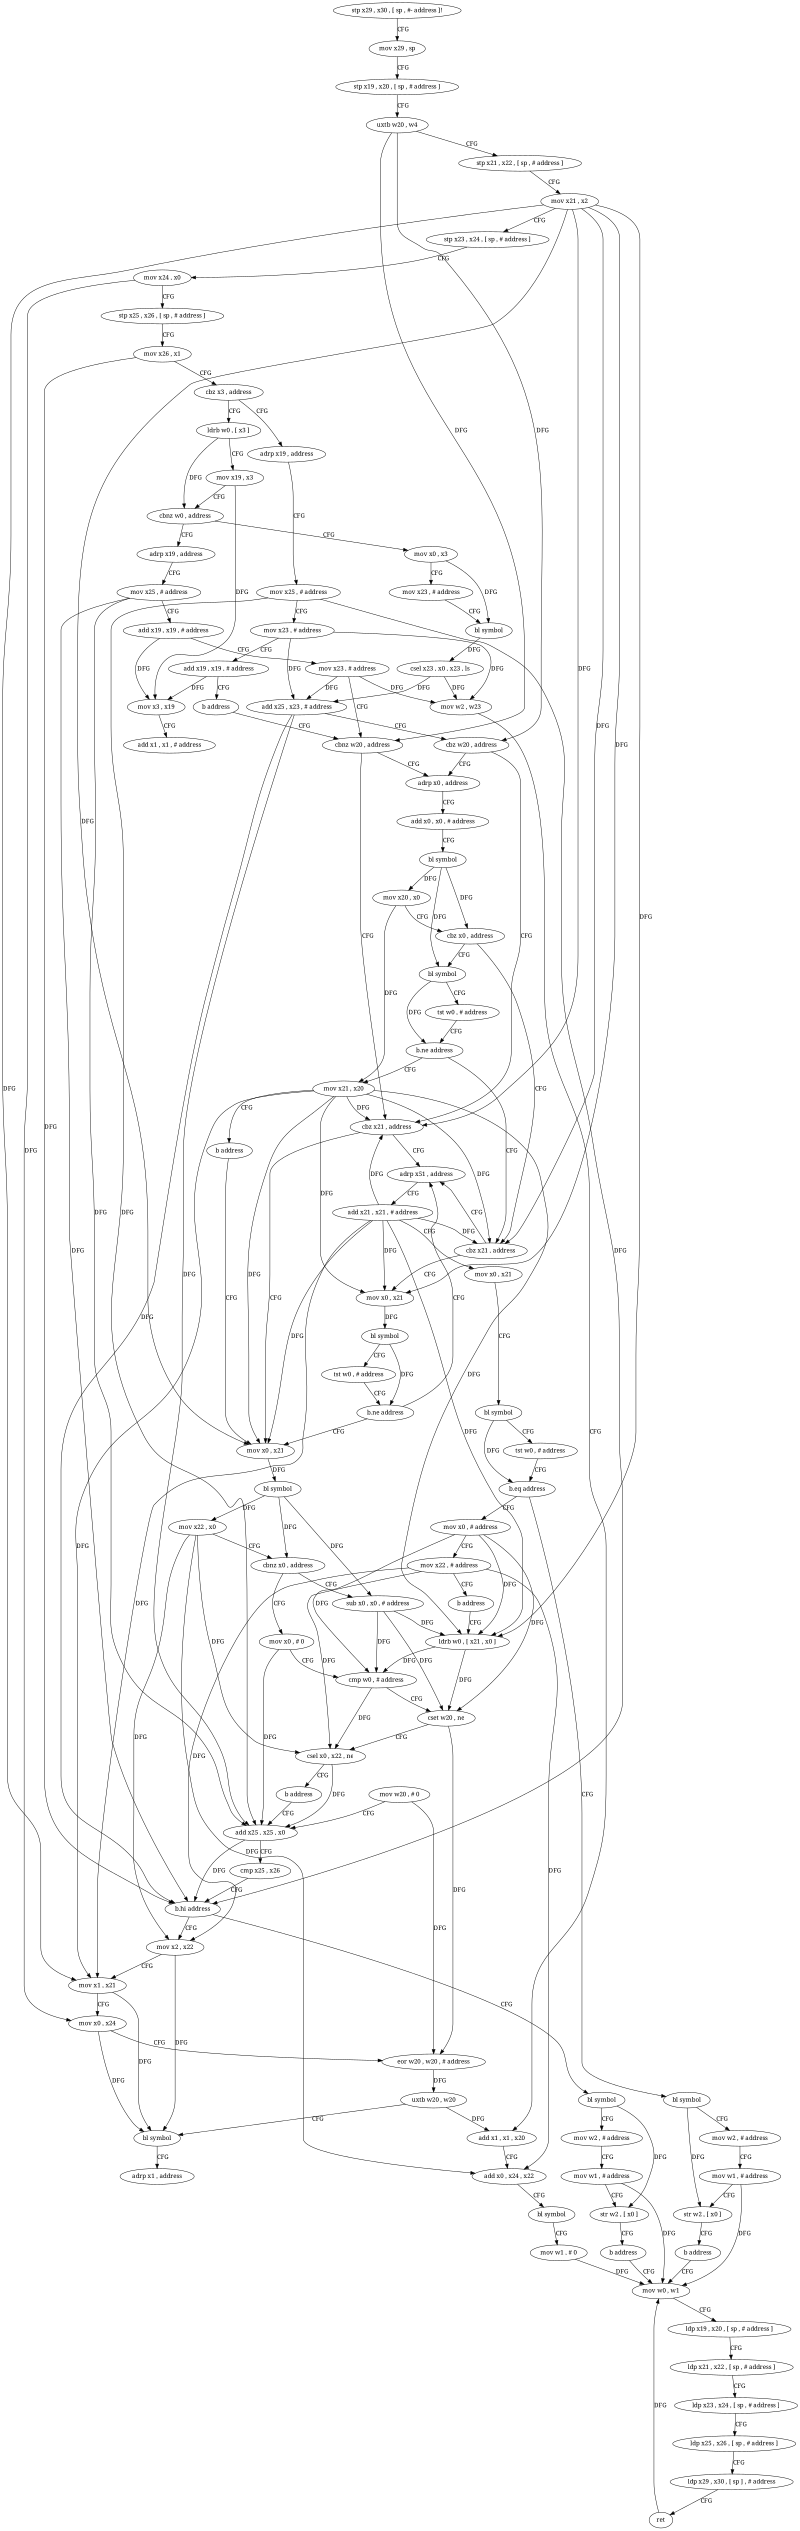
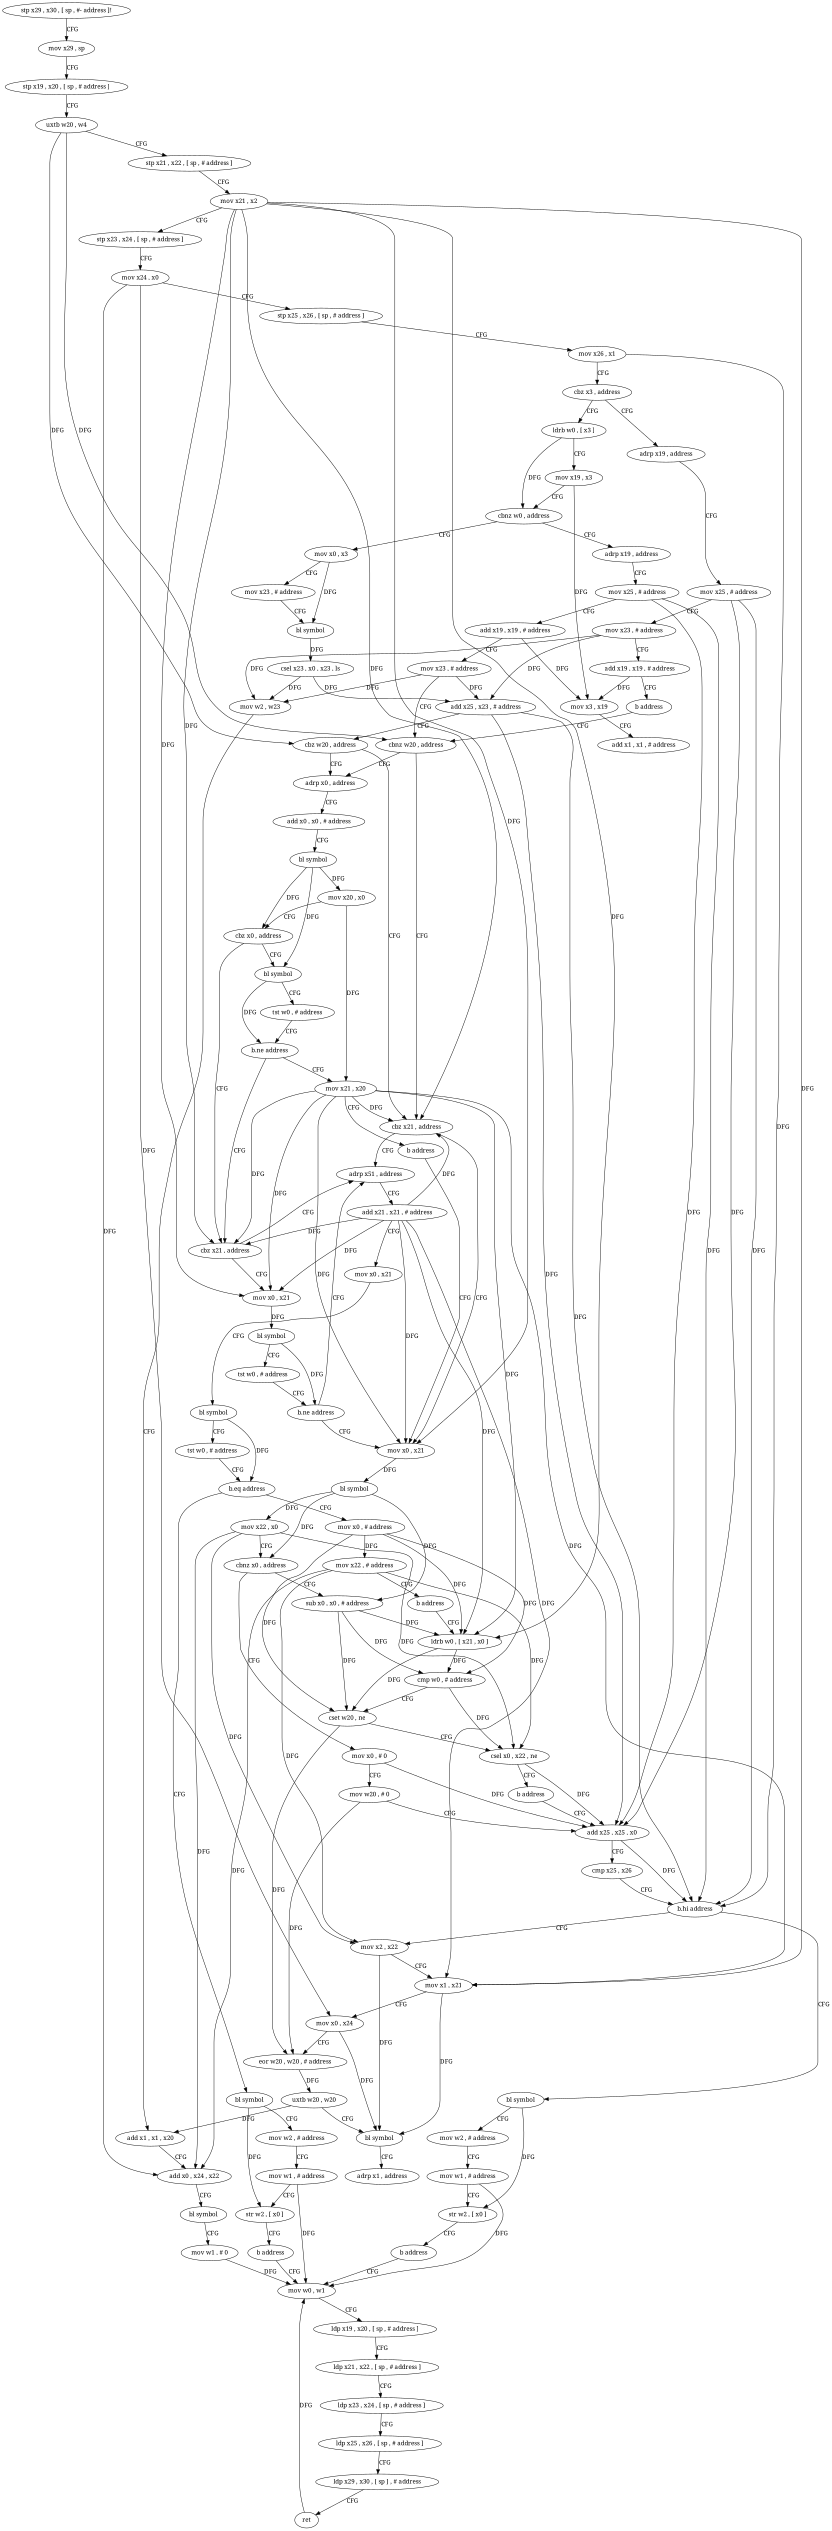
  digraph {
    fontname="Noto Serif"
    node [fontname="Noto Serif"]
    edge [fontname="Noto Serif"]
    n1 [label="stp x29 , x30 , [ sp , #- address ]!"]
    n2 [label="mov x29 , sp"]
    n3 [label="stp x19 , x20 , [ sp , # address ]"]
    n4 [label="uxtb w20 , w4"]
    n5 [label="stp x21 , x22 , [ sp , # address ]"]
    n6 [label="cbnz w20 , address"]
    n7 [label="cbz w20 , address"]
    n8 [label="mov x21 , x2"]
    n9 [label="cbz x21 , address"]
    n10 [label="adrp x0 , address"]
    n11 [label="stp x23 , x24 , [ sp , # address ]"]
    n12 [label="cbz x21 , address"]
    n13 [label="mov x0 , x21"]
    n14 [label="mov x0 , x21"]
    n15 [label="ldrb w0 , [ x21 , x0 ]"]
    n16 [label="mov x1 , x21"]
    n17 [label="mov x24 , x0"]
    n18 [label="adrp x51 , address"]
    n19 [label="bl symbol"]
    n20 [label="bl symbol"]
    n21 [label="cmp w0 , # address"]
    n22 [label="cset w20 , ne"]
    n23 [label="mov x0 , x24"]
    n24 [label="bl symbol"]
    n25 [label="stp x25 , x26 , [ sp , # address ]"]
    n26 [label="add x0 , x24 , x22"]
    n27 [label="mov x26 , x1"]
    n28 [label="eor w20 , w20 , # address"]
    n29 [label="bl symbol"]
    n30 [label="cbz x3 , address"]
    n31 [label="b.hi address"]
    n32 [label="adrp x19 , address"]
    n33 [label="ldrb w0 , [ x3 ]"]
    n34 [label="mov x2 , x22"]
    n35 [label="bl symbol"]
    n36 [label="mov x25 , # address"]
    n37 [label="mov x19 , x3"]
    n38 [label="cbnz w0 , address"]
    n39 [label="mov x23 , # address"]
    n40 [label="add x25 , x25 , x0"]
    n41 [label="mov x3 , x19"]
    n42 [label="mov x0 , x3"]
    n43 [label="adrp x19 , address"]
    n44 [label="add x19 , x19 , # address"]
    n45 [label="add x25 , x23 , # address"]
    n46 [label="mov w2 , w23"]
    n47 [label="cmp x25 , x26"]
    n48 [label="b address"]
    n49 [label="add x1 , x1 , x20"]
    n50 [label="add x1 , x1 , # address"]
    n51 [label="add x0 , x0 , # address"]
    n52 [label="mov x23 , # address"]
    n53 [label="bl symbol"]
    n54 [label="mov x25 , # address"]
    n55 [label="csel x23 , x0 , x23 , ls"]
    n56 [label="add x19 , x19 , # address"]
    n57 [label="bl symbol"]
    n58 [label="add x21 , x21 , # address"]
    n59 [label="mov x23 , # address"]
    n60 [label="mov x20 , x0"]
    n61 [label="cbz x0 , address"]
    n62 [label="bl symbol"]
    n63 [label="mov x21 , x20"]
    n64 [label="tst w0 , # address"]
    n65 [label="b.ne address"]
    n66 [label="b address"]
    n67 [label="mov x0 , x21"]
    n68 [label="mov x22 , x0"]
    n69 [label="cbnz x0 , address"]
    n70 [label="sub x0 , x0 , # address"]
    n71 [label="tst w0 , # address"]
    n72 [label="b.ne address"]
    n73 [label="bl symbol"]
    n74 [label="tst w0 , # address"]
    n75 [label="b.eq address"]
    n76 [label="bl symbol"]
    n77 [label="mov x0 , # address"]
    n78 [label="mov w2 , # address"]
    n79 [label="str w2 , [ x0 ]"]
    n80 [label="mov x22 , # address"]
    n81 [label="mov w1 , # address"]
    n82 [label="b address"]
    n83 [label="csel x0 , x22 , ne"]
    n84 [label="b address"]
    n85 [label="mov x0 , # 0"]
    n86 [label="b address"]
    n87 [label="mov w20 , # 0"]
    n88 [label="mov w0 , w1"]
    n89 [label="ldp x19 , x20 , [ sp , # address ]"]
    n90 [label="ldp x21 , x22 , [ sp , # address ]"]
    n91 [label=ret]
    n92 [label="uxtb w20 , w20"]
    n93 [label="ldp x23 , x24 , [ sp , # address ]"]
    n94 [label="ldp x25 , x26 , [ sp , # address ]"]
    n95 [label="ldp x29 , x30 , [ sp ] , # address"]
    n96 [label="mov w2 , # address"]
    n97 [label="str w2 , [ x0 ]"]
    n98 [label="mov w1 , # address"]
    n99 [label="b address"]
    n100 [label="adrp x1 , address"]
    n101 [label="mov w1 , # 0"]
    n1 -> n2 [label=CFG]
    n2 -> n3 [label=CFG]
    n3 -> n4 [label=CFG]
    n4 -> n5 [label=CFG]
    n4 -> n6 [label=DFG]
    n4 -> n7 [label=DFG]
    n5 -> n8 [label=CFG]
    n6 -> n9 [label=CFG]
    n6 -> n10 [label=CFG]
    n7 -> n9 [label=CFG]
    n7 -> n10 [label=CFG]
    n8 -> n9 [label=DFG]
    n8 -> n11 [label=CFG]
    n8 -> n12 [label=DFG]
    n8 -> n13 [label=DFG]
    n8 -> n14 [label=DFG]
    n8 -> n15 [label=DFG]
    n8 -> n16 [label=DFG]
    n9 -> n13 [label=CFG]
    n9 -> n18 [label=CFG]
    n10 -> n51 [label=CFG]
    n11 -> n17 [label=CFG]
    n12 -> n14 [label=CFG]
    n12 -> n18 [label=CFG]
    n13 -> n19 [label=DFG]
    n14 -> n20 [label=DFG]
    n15 -> n21 [label=DFG]
    n15 -> n22 [label=DFG]
    n16 -> n23 [label=CFG]
    n16 -> n24 [label=DFG]
    n17 -> n23 [label=DFG]
    n17 -> n25 [label=CFG]
+   n17 -> n26 [label=DFG]
    n18 -> n58 [label=CFG]
    n19 -> n68 [label=DFG]
    n19 -> n69 [label=DFG]
    n19 -> n70 [label=DFG]
    n20 -> n71 [label=CFG]
    n20 -> n72 [label=DFG]
    n21 -> n22 [label=CFG]
    n21 -> n83 [label=DFG]
    n22 -> n28 [label=DFG]
    n22 -> n83 [label=CFG]
    n23 -> n24 [label=DFG]
    n23 -> n28 [label=CFG]
    n24 -> n100 [label=CFG]
    n25 -> n27 [label=CFG]
    n26 -> n29 [label=CFG]
    n27 -> n30 [label=CFG]
    n27 -> n31 [label=DFG]
    n28 -> n92 [label=DFG]
    n29 -> n101 [label=CFG]
    n30 -> n32 [label=CFG]
    n30 -> n33 [label=CFG]
    n31 -> n34 [label=CFG]
    n31 -> n35 [label=CFG]
    n32 -> n36 [label=CFG]
    n33 -> n37 [label=CFG]
    n33 -> n38 [label=DFG]
    n34 -> n16 [label=CFG]
    n34 -> n24 [label=DFG]
    n35 -> n96 [label=CFG]
    n35 -> n97 [label=DFG]
    n36 -> n31 [label=DFG]
    n36 -> n39 [label=CFG]
    n36 -> n40 [label=DFG]
    n37 -> n38 [label=CFG]
    n37 -> n41 [label=DFG]
    n38 -> n42 [label=CFG]
    n38 -> n43 [label=CFG]
    n39 -> n44 [label=CFG]
    n39 -> n45 [label=DFG]
    n39 -> n46 [label=DFG]
    n40 -> n31 [label=DFG]
    n40 -> n47 [label=CFG]
    n41 -> n50 [label=CFG]
    n42 -> n52 [label=CFG]
    n42 -> n53 [label=DFG]
    n43 -> n54 [label=CFG]
    n44 -> n41 [label=DFG]
    n44 -> n48 [label=CFG]
    n45 -> n7 [label=CFG]
    n45 -> n31 [label=DFG]
    n45 -> n40 [label=DFG]
    n46 -> n49 [label=CFG]
    n47 -> n31 [label=CFG]
    n48 -> n6 [label=CFG]
    n49 -> n26 [label=CFG]
    n51 -> n57 [label=CFG]
    n52 -> n53 [label=CFG]
    n53 -> n55 [label=DFG]
    n54 -> n31 [label=DFG]
    n54 -> n40 [label=DFG]
    n54 -> n56 [label=CFG]
    n55 -> n45 [label=DFG]
    n55 -> n46 [label=DFG]
    n56 -> n41 [label=DFG]
    n56 -> n59 [label=CFG]
    n57 -> n60 [label=DFG]
    n57 -> n61 [label=DFG]
    n57 -> n62 [label=DFG]
    n58 -> n9 [label=DFG]
    n58 -> n12 [label=DFG]
    n58 -> n13 [label=DFG]
    n58 -> n14 [label=DFG]
    n58 -> n15 [label=DFG]
    n58 -> n16 [label=DFG]
    n58 -> n67 [label=CFG]
    n59 -> n6 [label=CFG]
    n59 -> n45 [label=DFG]
    n59 -> n46 [label=DFG]
    n60 -> n61 [label=CFG]
    n60 -> n63 [label=DFG]
    n61 -> n12 [label=CFG]
    n61 -> n62 [label=CFG]
    n62 -> n64 [label=CFG]
    n62 -> n65 [label=DFG]
    n63 -> n9 [label=DFG]
    n63 -> n12 [label=DFG]
    n63 -> n13 [label=DFG]
    n63 -> n14 [label=DFG]
    n63 -> n15 [label=DFG]
    n63 -> n16 [label=DFG]
    n63 -> n66 [label=CFG]
    n64 -> n65 [label=CFG]
    n65 -> n12 [label=CFG]
    n65 -> n63 [label=CFG]
    n66 -> n13 [label=CFG]
    n67 -> n73 [label=CFG]
    n68 -> n26 [label=DFG]
    n68 -> n34 [label=DFG]
    n68 -> n69 [label=CFG]
    n68 -> n83 [label=DFG]
    n69 -> n70 [label=CFG]
    n69 -> n85 [label=CFG]
    n70 -> n15 [label=DFG]
    n70 -> n21 [label=DFG]
    n70 -> n22 [label=DFG]
    n71 -> n72 [label=CFG]
    n72 -> n13 [label=CFG]
    n72 -> n18 [label=CFG]
    n73 -> n74 [label=CFG]
    n73 -> n75 [label=DFG]
    n74 -> n75 [label=CFG]
    n75 -> n76 [label=CFG]
    n75 -> n77 [label=CFG]
    n76 -> n78 [label=CFG]
    n76 -> n79 [label=DFG]
    n77 -> n15 [label=DFG]
    n77 -> n21 [label=DFG]
    n77 -> n22 [label=DFG]
-   n77 -> n80 [label=CFG]
+   n77 -> n80 [label=DFG]
    n78 -> n81 [label=CFG]
    n79 -> n82 [label=CFG]
    n80 -> n26 [label=DFG]
    n80 -> n34 [label=DFG]
    n80 -> n83 [label=DFG]
    n80 -> n84 [label=CFG]
    n81 -> n79 [label=CFG]
    n81 -> n88 [label=DFG]
    n82 -> n88 [label=CFG]
    n83 -> n40 [label=DFG]
    n83 -> n86 [label=CFG]
    n84 -> n15 [label=CFG]
    n85 -> n40 [label=DFG]
-   n85 -> n21 [label=CFG]
+   n85 -> n87 [label=CFG]
    n86 -> n40 [label=CFG]
    n87 -> n28 [label=DFG]
    n87 -> n40 [label=CFG]
    n88 -> n89 [label=CFG]
    n89 -> n90 [label=CFG]
    n90 -> n93 [label=CFG]
    n91 -> n88 [label=DFG]
    n92 -> n24 [label=CFG]
    n92 -> n49 [label=DFG]
    n93 -> n94 [label=CFG]
    n94 -> n95 [label=CFG]
    n95 -> n91 [label=CFG]
    n96 -> n98 [label=CFG]
    n97 -> n99 [label=CFG]
    n98 -> n88 [label=DFG]
    n98 -> n97 [label=CFG]
    n99 -> n88 [label=CFG]
    n101 -> n88 [label=DFG]
  }
